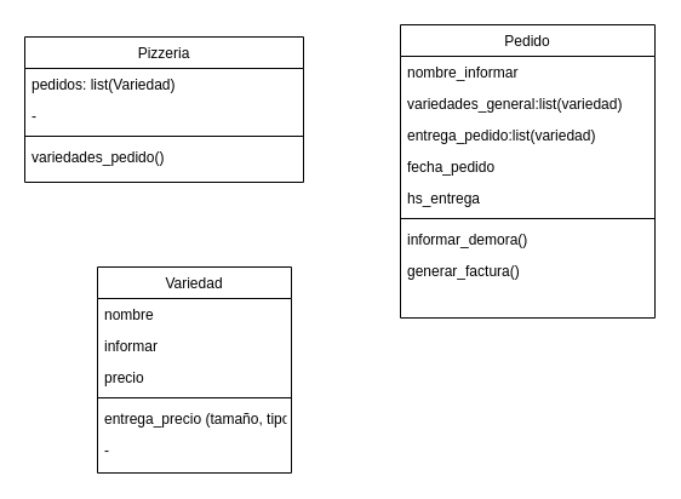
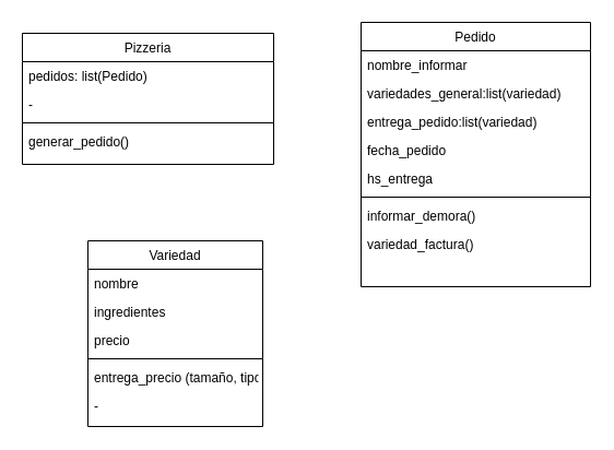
  <mxCell id="0" />
  <mxCell id="1" parent="0" />
  <mxCell id="2" value="Variedad" style="swimlane;fontStyle=0;align=center;verticalAlign=top;childLayout=stackLayout;horizontal=1;startSize=26;horizontalStack=0;resizeParent=1;resizeLast=0;collapsible=1;marginBottom=0;rounded=0;shadow=0;strokeWidth=1;" parent="1" vertex="1"><mxGeometry x="80" y="220" width="160" height="170" as="geometry"><mxRectangle x="130" y="380" width="160" height="26" as="alternateBounds" /></mxGeometry></mxCell>
  <mxCell id="3" value="nombre" style="text;align=left;verticalAlign=top;spacingLeft=4;spacingRight=4;overflow=hidden;rotatable=0;points=[[0,0.5],[1,0.5]];portConstraint=eastwest;" parent="2" vertex="1"><mxGeometry y="26" width="160" height="26" as="geometry" /></mxCell>
- <mxCell id="4" value="informar" style="text;align=left;verticalAlign=top;spacingLeft=4;spacingRight=4;overflow=hidden;rotatable=0;points=[[0,0.5],[1,0.5]];portConstraint=eastwest;rounded=0;shadow=0;html=0;" parent="2" vertex="1"><mxGeometry y="52" width="160" height="26" as="geometry" /></mxCell>
+ <mxCell id="4" value="ingredientes" style="text;align=left;verticalAlign=top;spacingLeft=4;spacingRight=4;overflow=hidden;rotatable=0;points=[[0,0.5],[1,0.5]];portConstraint=eastwest;rounded=0;shadow=0;html=0;" parent="2" vertex="1"><mxGeometry y="52" width="160" height="26" as="geometry" /></mxCell>
  <mxCell id="5" value="precio" style="text;align=left;verticalAlign=top;spacingLeft=4;spacingRight=4;overflow=hidden;rotatable=0;points=[[0,0.5],[1,0.5]];portConstraint=eastwest;rounded=0;shadow=0;html=0;" parent="2" vertex="1"><mxGeometry y="78" width="160" height="26" as="geometry" /></mxCell>
  <mxCell id="6" value="" style="line;html=1;strokeWidth=1;align=left;verticalAlign=middle;spacingTop=-1;spacingLeft=3;spacingRight=3;rotatable=0;labelPosition=right;points=[];portConstraint=eastwest;" parent="2" vertex="1"><mxGeometry y="104" width="160" height="8" as="geometry" /></mxCell>
  <mxCell id="7" value="entrega_precio (tamaño, tipo)" style="text;align=left;verticalAlign=top;spacingLeft=4;spacingRight=4;overflow=hidden;rotatable=0;points=[[0,0.5],[1,0.5]];portConstraint=eastwest;fontStyle=0" parent="2" vertex="1"><mxGeometry y="112" width="160" height="26" as="geometry" /></mxCell>
  <mxCell id="8" value="-" style="text;align=left;verticalAlign=top;spacingLeft=4;spacingRight=4;overflow=hidden;rotatable=0;points=[[0,0.5],[1,0.5]];portConstraint=eastwest;" parent="2" vertex="1"><mxGeometry y="138" width="160" height="26" as="geometry" /></mxCell>
  <mxCell id="9" value="Pedido" style="swimlane;fontStyle=0;align=center;verticalAlign=top;childLayout=stackLayout;horizontal=1;startSize=26;horizontalStack=0;resizeParent=1;resizeLast=0;collapsible=1;marginBottom=0;rounded=0;shadow=0;strokeWidth=1;" parent="1" vertex="1"><mxGeometry x="330" y="20" width="210" height="242" as="geometry"><mxRectangle x="550" y="140" width="160" height="26" as="alternateBounds" /></mxGeometry></mxCell>
  <mxCell id="10" value="nombre_informar" style="text;align=left;verticalAlign=top;spacingLeft=4;spacingRight=4;overflow=hidden;rotatable=0;points=[[0,0.5],[1,0.5]];portConstraint=eastwest;" parent="9" vertex="1"><mxGeometry y="26" width="210" height="26" as="geometry" /></mxCell>
  <mxCell id="11" value="variedades_general:list(variedad)" style="text;align=left;verticalAlign=top;spacingLeft=4;spacingRight=4;overflow=hidden;rotatable=0;points=[[0,0.5],[1,0.5]];portConstraint=eastwest;rounded=0;shadow=0;html=0;" parent="9" vertex="1"><mxGeometry y="52" width="210" height="26" as="geometry" /></mxCell>
  <mxCell id="12" value="entrega_pedido:list(variedad)" style="text;align=left;verticalAlign=top;spacingLeft=4;spacingRight=4;overflow=hidden;rotatable=0;points=[[0,0.5],[1,0.5]];portConstraint=eastwest;rounded=0;shadow=0;html=0;fontStyle=0" parent="9" vertex="1"><mxGeometry y="78" width="210" height="26" as="geometry" /></mxCell>
  <mxCell id="13" value="fecha_pedido" style="text;align=left;verticalAlign=top;spacingLeft=4;spacingRight=4;overflow=hidden;rotatable=0;points=[[0,0.5],[1,0.5]];portConstraint=eastwest;rounded=0;shadow=0;html=0;" parent="9" vertex="1"><mxGeometry y="104" width="210" height="26" as="geometry" /></mxCell>
  <mxCell id="14" value="hs_entrega" style="text;align=left;verticalAlign=top;spacingLeft=4;spacingRight=4;overflow=hidden;rotatable=0;points=[[0,0.5],[1,0.5]];portConstraint=eastwest;rounded=0;shadow=0;html=0;" parent="9" vertex="1"><mxGeometry y="130" width="210" height="26" as="geometry" /></mxCell>
  <mxCell id="15" value="" style="line;html=1;strokeWidth=1;align=left;verticalAlign=middle;spacingTop=-1;spacingLeft=3;spacingRight=3;rotatable=0;labelPosition=right;points=[];portConstraint=eastwest;" parent="9" vertex="1"><mxGeometry y="156" width="210" height="8" as="geometry" /></mxCell>
  <mxCell id="16" value="informar_demora()" style="text;align=left;verticalAlign=top;spacingLeft=4;spacingRight=4;overflow=hidden;rotatable=0;points=[[0,0.5],[1,0.5]];portConstraint=eastwest;" parent="9" vertex="1"><mxGeometry y="164" width="210" height="26" as="geometry" /></mxCell>
- <mxCell id="17" value="generar_factura()" style="text;align=left;verticalAlign=top;spacingLeft=4;spacingRight=4;overflow=hidden;rotatable=0;points=[[0,0.5],[1,0.5]];portConstraint=eastwest;" parent="9" vertex="1"><mxGeometry y="190" width="210" height="26" as="geometry" /></mxCell>
+ <mxCell id="17" value="variedad_factura()" style="text;align=left;verticalAlign=top;spacingLeft=4;spacingRight=4;overflow=hidden;rotatable=0;points=[[0,0.5],[1,0.5]];portConstraint=eastwest;" parent="9" vertex="1"><mxGeometry y="190" width="210" height="26" as="geometry" /></mxCell>
  <mxCell id="18" value="Pizzeria" style="swimlane;fontStyle=0;align=center;verticalAlign=top;childLayout=stackLayout;horizontal=1;startSize=26;horizontalStack=0;resizeParent=1;resizeLast=0;collapsible=1;marginBottom=0;rounded=0;shadow=0;strokeWidth=1;" parent="1" vertex="1"><mxGeometry x="20" y="30" width="230" height="120" as="geometry"><mxRectangle x="130" y="380" width="160" height="26" as="alternateBounds" /></mxGeometry></mxCell>
- <mxCell id="19" value="pedidos: list(Variedad)" style="text;align=left;verticalAlign=top;spacingLeft=4;spacingRight=4;overflow=hidden;rotatable=0;points=[[0,0.5],[1,0.5]];portConstraint=eastwest;rounded=0;shadow=0;html=0;" parent="18" vertex="1"><mxGeometry y="26" width="230" height="26" as="geometry" /></mxCell>
+ <mxCell id="19" value="pedidos: list(Pedido)" style="text;align=left;verticalAlign=top;spacingLeft=4;spacingRight=4;overflow=hidden;rotatable=0;points=[[0,0.5],[1,0.5]];portConstraint=eastwest;rounded=0;shadow=0;html=0;" parent="18" vertex="1"><mxGeometry y="26" width="230" height="26" as="geometry" /></mxCell>
  <mxCell id="20" value="-" style="text;align=left;verticalAlign=top;spacingLeft=4;spacingRight=4;overflow=hidden;rotatable=0;points=[[0,0.5],[1,0.5]];portConstraint=eastwest;rounded=0;shadow=0;html=0;" parent="18" vertex="1"><mxGeometry y="52" width="230" height="26" as="geometry" /></mxCell>
  <mxCell id="21" value="" style="line;html=1;strokeWidth=1;align=left;verticalAlign=middle;spacingTop=-1;spacingLeft=3;spacingRight=3;rotatable=0;labelPosition=right;points=[];portConstraint=eastwest;" parent="18" vertex="1"><mxGeometry y="78" width="230" height="8" as="geometry" /></mxCell>
- <mxCell id="22" value="variedades_pedido()" style="text;align=left;verticalAlign=top;spacingLeft=4;spacingRight=4;overflow=hidden;rotatable=0;points=[[0,0.5],[1,0.5]];portConstraint=eastwest;fontStyle=0" parent="18" vertex="1"><mxGeometry y="86" width="230" height="26" as="geometry" /></mxCell>
+ <mxCell id="22" value="generar_pedido()" style="text;align=left;verticalAlign=top;spacingLeft=4;spacingRight=4;overflow=hidden;rotatable=0;points=[[0,0.5],[1,0.5]];portConstraint=eastwest;fontStyle=0" parent="18" vertex="1"><mxGeometry y="86" width="230" height="26" as="geometry" /></mxCell>
